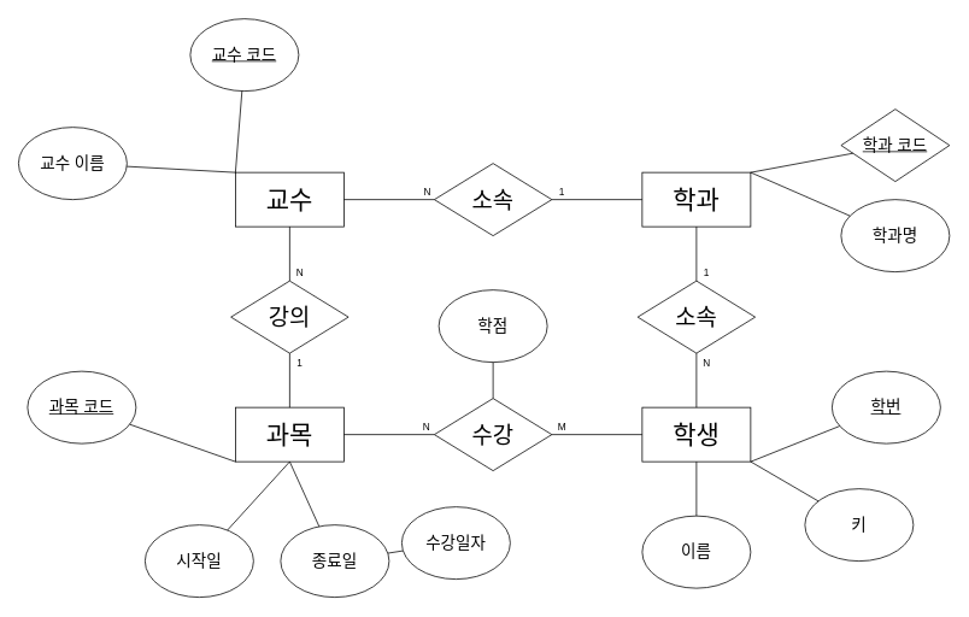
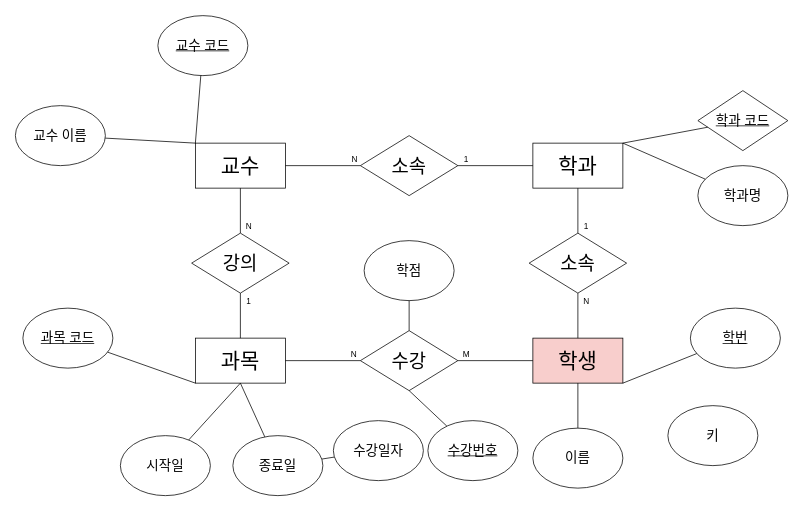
  <mxCell id="0" />
  <mxCell id="1" parent="0" />
  <mxCell id="2" value="&lt;font style=&quot;font-size: 28px;&quot;&gt;교수&lt;/font&gt;" style="rounded=0;whiteSpace=wrap;html=1;" vertex="1" parent="1"><mxGeometry x="260" y="190" width="120" height="60" as="geometry" /></mxCell>
  <mxCell id="3" value="&lt;font style=&quot;font-size: 28px;&quot;&gt;과목&lt;/font&gt;" style="rounded=0;whiteSpace=wrap;html=1;" vertex="1" parent="1"><mxGeometry x="260" y="450" width="120" height="60" as="geometry" /></mxCell>
- <mxCell id="4" value="&lt;span style=&quot;font-size: 28px;&quot;&gt;학생&lt;/span&gt;" style="rounded=0;whiteSpace=wrap;html=1;" vertex="1" parent="1"><mxGeometry x="710" y="450" width="120" height="60" as="geometry" /></mxCell>
+ <mxCell id="4" value="&lt;span style=&quot;font-size: 28px;&quot;&gt;학생&lt;/span&gt;" style="rounded=0;whiteSpace=wrap;html=1;fillColor=#f8cecc;" vertex="1" parent="1"><mxGeometry x="710" y="450" width="120" height="60" as="geometry" /></mxCell>
  <mxCell id="5" value="&lt;font style=&quot;font-size: 28px;&quot;&gt;학과&lt;/font&gt;" style="rounded=0;whiteSpace=wrap;html=1;" vertex="1" parent="1"><mxGeometry x="710" y="190" width="120" height="60" as="geometry" /></mxCell>
  <mxCell id="6" value="&lt;font style=&quot;font-size: 18px;&quot;&gt;&lt;u&gt;학과 코드&lt;/u&gt;&lt;/font&gt;" style="rhombus;whiteSpace=wrap;html=1;" vertex="1" parent="1"><mxGeometry x="930" y="120" width="120" height="80" as="geometry" /></mxCell>
  <mxCell id="7" value="&lt;font style=&quot;font-size: 18px;&quot;&gt;학과명&lt;/font&gt;" style="ellipse;whiteSpace=wrap;html=1;" vertex="1" parent="1"><mxGeometry x="930" y="220" width="120" height="80" as="geometry" /></mxCell>
  <mxCell id="8" value="" style="endArrow=none;html=1;rounded=0;exitX=1;exitY=0;exitDx=0;exitDy=0;" edge="1" parent="1" source="5" target="6"><mxGeometry width="50" height="50" relative="1" as="geometry"><mxPoint x="690" y="270" as="sourcePoint" /><mxPoint x="740" y="220" as="targetPoint" /></mxGeometry></mxCell>
  <mxCell id="9" value="" style="endArrow=none;html=1;rounded=0;exitX=1;exitY=0;exitDx=0;exitDy=0;" edge="1" parent="1" source="5" target="7"><mxGeometry width="50" height="50" relative="1" as="geometry"><mxPoint x="840" y="200" as="sourcePoint" /><mxPoint x="874" y="119" as="targetPoint" /></mxGeometry></mxCell>
  <mxCell id="10" value="&lt;font style=&quot;font-size: 18px;&quot;&gt;&lt;u&gt;교수 코드&lt;/u&gt;&lt;/font&gt;" style="ellipse;whiteSpace=wrap;html=1;" vertex="1" parent="1"><mxGeometry x="210" y="20" width="120" height="80" as="geometry" /></mxCell>
  <mxCell id="11" value="&lt;span style=&quot;font-size: 18px;&quot;&gt;교수 이름&lt;/span&gt;" style="ellipse;whiteSpace=wrap;html=1;" vertex="1" parent="1"><mxGeometry x="20" y="140" width="120" height="80" as="geometry" /></mxCell>
  <mxCell id="12" value="" style="endArrow=none;html=1;rounded=0;exitX=0;exitY=0;exitDx=0;exitDy=0;" edge="1" parent="1" source="2" target="10"><mxGeometry width="50" height="50" relative="1" as="geometry"><mxPoint x="110" y="290" as="sourcePoint" /><mxPoint x="160" y="240" as="targetPoint" /></mxGeometry></mxCell>
  <mxCell id="13" value="" style="endArrow=none;html=1;rounded=0;exitX=0;exitY=0;exitDx=0;exitDy=0;" edge="1" parent="1" source="2" target="11"><mxGeometry width="50" height="50" relative="1" as="geometry"><mxPoint x="270" y="200" as="sourcePoint" /><mxPoint x="277" y="110" as="targetPoint" /></mxGeometry></mxCell>
  <mxCell id="14" value="&lt;span style=&quot;font-size: 18px;&quot;&gt;&lt;u&gt;학번&lt;/u&gt;&lt;/span&gt;" style="ellipse;whiteSpace=wrap;html=1;" vertex="1" parent="1"><mxGeometry x="920" y="410" width="120" height="80" as="geometry" /></mxCell>
  <mxCell id="15" value="&lt;font style=&quot;font-size: 18px;&quot;&gt;키&lt;/font&gt;" style="ellipse;whiteSpace=wrap;html=1;" vertex="1" parent="1"><mxGeometry x="890" y="540" width="120" height="80" as="geometry" /></mxCell>
  <mxCell id="16" value="&lt;span style=&quot;font-size: 18px;&quot;&gt;이름&lt;/span&gt;" style="ellipse;whiteSpace=wrap;html=1;" vertex="1" parent="1"><mxGeometry x="710" y="570" width="120" height="80" as="geometry" /></mxCell>
  <mxCell id="17" value="" style="endArrow=none;html=1;rounded=0;" edge="1" parent="1" target="14"><mxGeometry width="50" height="50" relative="1" as="geometry"><mxPoint x="830" y="510" as="sourcePoint" /><mxPoint x="770" y="420" as="targetPoint" /></mxGeometry></mxCell>
- <mxCell id="18" value="" style="endArrow=none;html=1;rounded=0;exitX=1;exitY=1;exitDx=0;exitDy=0;" edge="1" parent="1" source="4" target="15"><mxGeometry width="50" height="50" relative="1" as="geometry"><mxPoint x="843" y="514" as="sourcePoint" /><mxPoint x="937" y="479" as="targetPoint" /></mxGeometry></mxCell>
  <mxCell id="19" value="" style="endArrow=none;html=1;rounded=0;exitX=0.5;exitY=1;exitDx=0;exitDy=0;" edge="1" parent="1" source="4" target="16"><mxGeometry width="50" height="50" relative="1" as="geometry"><mxPoint x="853" y="524" as="sourcePoint" /><mxPoint x="947" y="489" as="targetPoint" /></mxGeometry></mxCell>
  <mxCell id="20" value="&lt;span style=&quot;font-size: 18px;&quot;&gt;시작일&lt;/span&gt;" style="ellipse;whiteSpace=wrap;html=1;" vertex="1" parent="1"><mxGeometry x="160" y="580" width="120" height="80" as="geometry" /></mxCell>
  <mxCell id="21" value="&lt;span style=&quot;font-size: 18px;&quot;&gt;&lt;u&gt;과목 코드&lt;/u&gt;&lt;/span&gt;" style="ellipse;whiteSpace=wrap;html=1;" vertex="1" parent="1"><mxGeometry x="30" y="410" width="120" height="80" as="geometry" /></mxCell>
  <mxCell id="22" value="&lt;span style=&quot;font-size: 18px;&quot;&gt;종료일&lt;/span&gt;" style="ellipse;whiteSpace=wrap;html=1;" vertex="1" parent="1"><mxGeometry x="310" y="580" width="120" height="80" as="geometry" /></mxCell>
  <mxCell id="23" value="" style="endArrow=none;html=1;rounded=0;exitX=0;exitY=1;exitDx=0;exitDy=0;" edge="1" parent="1" source="3" target="21"><mxGeometry width="50" height="50" relative="1" as="geometry"><mxPoint x="380" y="560" as="sourcePoint" /><mxPoint x="430" y="510" as="targetPoint" /></mxGeometry></mxCell>
  <mxCell id="24" value="" style="endArrow=none;html=1;rounded=0;entryX=0.5;entryY=1;entryDx=0;entryDy=0;" edge="1" parent="1" source="20" target="3"><mxGeometry width="50" height="50" relative="1" as="geometry"><mxPoint x="280" y="530" as="sourcePoint" /><mxPoint x="216" y="514" as="targetPoint" /></mxGeometry></mxCell>
  <mxCell id="25" value="" style="endArrow=none;html=1;rounded=0;entryX=0.5;entryY=1;entryDx=0;entryDy=0;" edge="1" parent="1" source="22" target="3"><mxGeometry width="50" height="50" relative="1" as="geometry"><mxPoint x="290" y="540" as="sourcePoint" /><mxPoint x="226" y="524" as="targetPoint" /></mxGeometry></mxCell>
  <mxCell id="26" value="&lt;font style=&quot;font-size: 25px;&quot;&gt;소속&lt;/font&gt;" style="rhombus;whiteSpace=wrap;html=1;" vertex="1" parent="1"><mxGeometry x="705" y="310" width="130" height="80" as="geometry" /></mxCell>
  <mxCell id="27" value="&lt;font style=&quot;font-size: 25px;&quot;&gt;소속&lt;/font&gt;" style="rhombus;whiteSpace=wrap;html=1;" vertex="1" parent="1"><mxGeometry x="480" y="180" width="130" height="80" as="geometry" /></mxCell>
  <mxCell id="28" value="" style="endArrow=none;html=1;rounded=0;" edge="1" parent="1" source="2" target="27"><mxGeometry width="50" height="50" relative="1" as="geometry"><mxPoint x="270" y="200" as="sourcePoint" /><mxPoint x="277" y="110" as="targetPoint" /></mxGeometry></mxCell>
  <mxCell id="29" value="N" style="edgeLabel;html=1;align=center;verticalAlign=middle;resizable=0;points=[];" vertex="1" connectable="0" parent="28"><mxGeometry x="0.537" relative="1" as="geometry"><mxPoint x="14" y="-10" as="offset" /></mxGeometry></mxCell>
  <mxCell id="30" value="" style="endArrow=none;html=1;rounded=0;" edge="1" parent="1" source="27" target="5"><mxGeometry width="50" height="50" relative="1" as="geometry"><mxPoint x="600" y="395" as="sourcePoint" /><mxPoint x="607" y="305" as="targetPoint" /></mxGeometry></mxCell>
  <mxCell id="31" value="1" style="edgeLabel;html=1;align=center;verticalAlign=middle;resizable=0;points=[];" vertex="1" connectable="0" parent="30"><mxGeometry x="0.243" y="-1" relative="1" as="geometry"><mxPoint x="-52" y="-11" as="offset" /></mxGeometry></mxCell>
  <mxCell id="32" value="" style="endArrow=none;html=1;rounded=0;" edge="1" parent="1" source="26" target="5"><mxGeometry width="50" height="50" relative="1" as="geometry"><mxPoint x="650" y="360" as="sourcePoint" /><mxPoint x="700" y="310" as="targetPoint" /></mxGeometry></mxCell>
  <mxCell id="33" value="1" style="edgeLabel;html=1;align=center;verticalAlign=middle;resizable=0;points=[];" vertex="1" connectable="0" parent="32"><mxGeometry x="0.543" y="4" relative="1" as="geometry"><mxPoint x="14" y="36" as="offset" /></mxGeometry></mxCell>
  <mxCell id="34" value="" style="endArrow=none;html=1;rounded=0;" edge="1" parent="1" source="26" target="4"><mxGeometry width="50" height="50" relative="1" as="geometry"><mxPoint x="780" y="320" as="sourcePoint" /><mxPoint x="780" y="260" as="targetPoint" /></mxGeometry></mxCell>
  <mxCell id="35" value="N" style="edgeLabel;html=1;align=center;verticalAlign=middle;resizable=0;points=[];" vertex="1" connectable="0" parent="34"><mxGeometry x="-0.098" y="5" relative="1" as="geometry"><mxPoint x="5" y="-17" as="offset" /></mxGeometry></mxCell>
  <mxCell id="36" value="&lt;font style=&quot;font-size: 25px;&quot;&gt;강의&lt;/font&gt;" style="rhombus;whiteSpace=wrap;html=1;" vertex="1" parent="1"><mxGeometry x="255" y="310" width="130" height="80" as="geometry" /></mxCell>
  <mxCell id="37" value="&lt;font style=&quot;font-size: 25px;&quot;&gt;수강&lt;/font&gt;" style="rhombus;whiteSpace=wrap;html=1;" vertex="1" parent="1"><mxGeometry x="480" y="440" width="130" height="80" as="geometry" /></mxCell>
  <mxCell id="38" value="" style="endArrow=none;html=1;rounded=0;" edge="1" parent="1" source="36" target="2"><mxGeometry width="50" height="50" relative="1" as="geometry"><mxPoint x="420" y="400" as="sourcePoint" /><mxPoint x="470" y="350" as="targetPoint" /></mxGeometry></mxCell>
  <mxCell id="39" value="N" style="edgeLabel;html=1;align=center;verticalAlign=middle;resizable=0;points=[];" vertex="1" connectable="0" parent="38"><mxGeometry x="-0.278" y="-5" relative="1" as="geometry"><mxPoint x="5" y="12" as="offset" /></mxGeometry></mxCell>
  <mxCell id="40" value="" style="endArrow=none;html=1;rounded=0;" edge="1" parent="1" source="36" target="3"><mxGeometry width="50" height="50" relative="1" as="geometry"><mxPoint x="330" y="320" as="sourcePoint" /><mxPoint x="330" y="260" as="targetPoint" /></mxGeometry></mxCell>
  <mxCell id="41" value="1" style="edgeLabel;html=1;align=center;verticalAlign=middle;resizable=0;points=[];" vertex="1" connectable="0" parent="40"><mxGeometry x="-0.427" y="-4" relative="1" as="geometry"><mxPoint x="14" y="-7" as="offset" /></mxGeometry></mxCell>
  <mxCell id="42" value="" style="endArrow=none;html=1;rounded=0;" edge="1" parent="1" source="3" target="37"><mxGeometry width="50" height="50" relative="1" as="geometry"><mxPoint x="340" y="330" as="sourcePoint" /><mxPoint x="340" y="270" as="targetPoint" /></mxGeometry></mxCell>
  <mxCell id="43" value="N" style="edgeLabel;html=1;align=center;verticalAlign=middle;resizable=0;points=[];" vertex="1" connectable="0" parent="42"><mxGeometry x="0.42" y="6" relative="1" as="geometry"><mxPoint x="19" y="-4" as="offset" /></mxGeometry></mxCell>
  <mxCell id="44" value="" style="endArrow=none;html=1;rounded=0;" edge="1" parent="1" source="37" target="4"><mxGeometry width="50" height="50" relative="1" as="geometry"><mxPoint x="350" y="340" as="sourcePoint" /><mxPoint x="350" y="280" as="targetPoint" /></mxGeometry></mxCell>
  <mxCell id="45" value="M" style="edgeLabel;html=1;align=center;verticalAlign=middle;resizable=0;points=[];" vertex="1" connectable="0" parent="44"><mxGeometry x="-0.62" y="1" relative="1" as="geometry"><mxPoint x="-9" y="-9" as="offset" /></mxGeometry></mxCell>
  <mxCell id="46" value="&lt;span style=&quot;font-size: 18px;&quot;&gt;수강일자&lt;/span&gt;" style="ellipse;whiteSpace=wrap;html=1;" vertex="1" parent="1"><mxGeometry x="444" y="560" width="120" height="80" as="geometry" /></mxCell>
+ <mxCell id="47" value="&lt;span style=&quot;font-size: 18px;&quot;&gt;&lt;u&gt;수강번호&lt;/u&gt;&lt;/span&gt;" style="ellipse;whiteSpace=wrap;html=1;" vertex="1" parent="1"><mxGeometry x="570" y="560" width="120" height="80" as="geometry" /></mxCell>
+ <mxCell id="48" value="" style="endArrow=none;html=1;rounded=0;exitX=0.5;exitY=1;exitDx=0;exitDy=0;" edge="1" parent="1" source="37" target="47"><mxGeometry width="50" height="50" relative="1" as="geometry"><mxPoint x="620" y="490" as="sourcePoint" /><mxPoint x="720" y="490" as="targetPoint" /></mxGeometry></mxCell>
  <mxCell id="49" value="" style="endArrow=none;html=1;rounded=0;" edge="1" parent="1" source="46" target="22"><mxGeometry width="50" height="50" relative="1" as="geometry"><mxPoint x="630" y="500" as="sourcePoint" /><mxPoint x="730" y="500" as="targetPoint" /></mxGeometry></mxCell>
  <mxCell id="50" value="&lt;span style=&quot;font-size: 18px;&quot;&gt;학점&lt;/span&gt;" style="ellipse;whiteSpace=wrap;html=1;" vertex="1" parent="1"><mxGeometry x="485" y="320" width="120" height="80" as="geometry" /></mxCell>
  <mxCell id="51" value="" style="endArrow=none;html=1;rounded=0;exitX=0.5;exitY=0;exitDx=0;exitDy=0;" edge="1" parent="1" source="37" target="50"><mxGeometry width="50" height="50" relative="1" as="geometry"><mxPoint x="555" y="530" as="sourcePoint" /><mxPoint x="605" y="577" as="targetPoint" /></mxGeometry></mxCell>
